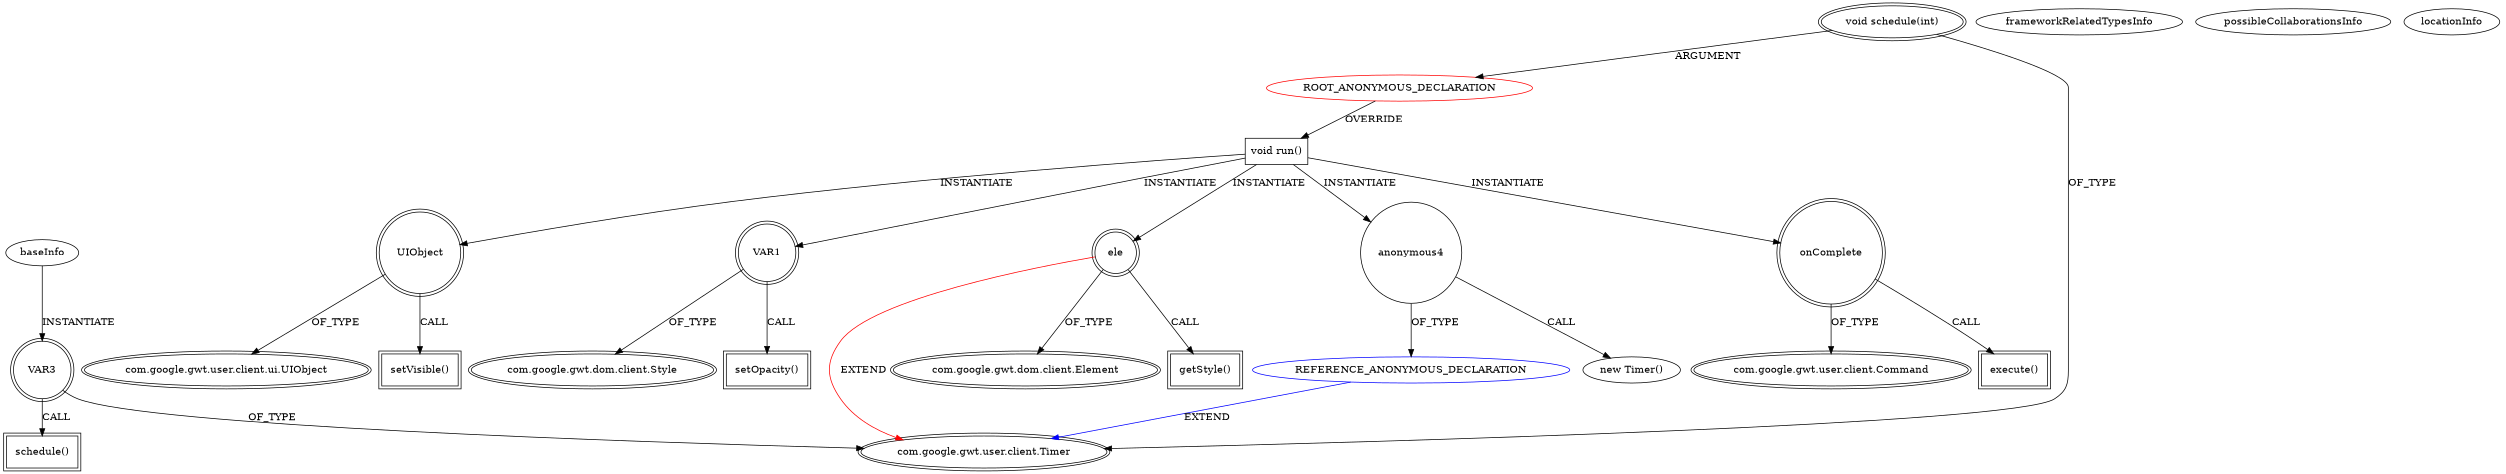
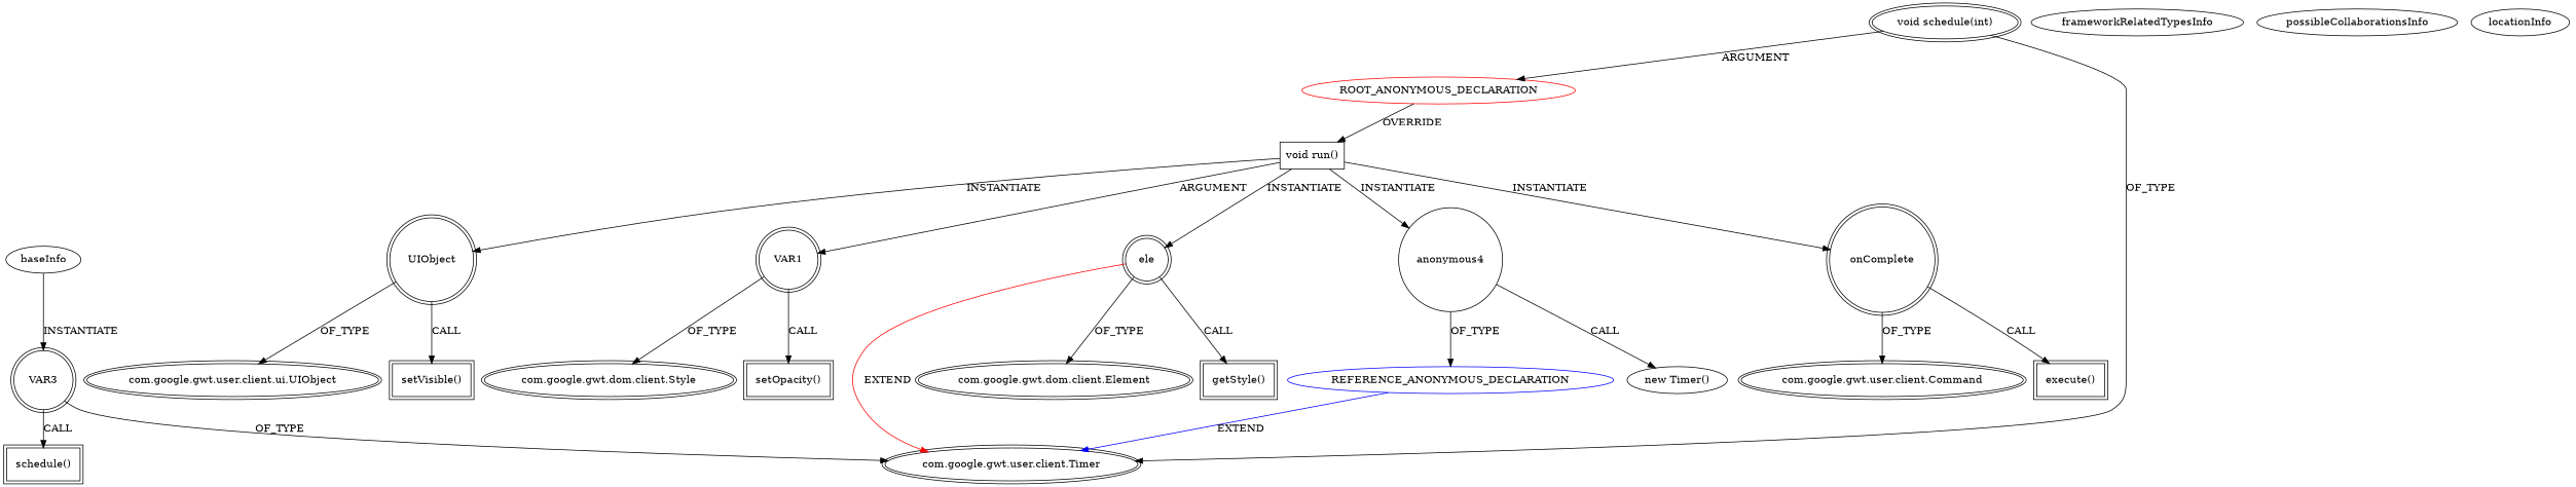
  digraph {
    node [isFrameworkType=true peripheries=2 vertexType=VARIABLE_EXPRESION]
    baseInfo [category=extension_graph graphId=4174 isAnonymous=true possibleRelation=true isFrameworkType="" peripheries="" vertexType=""]
    n2 [label=VAR3 shape=circle]
    frameworkRelatedTypesInfo [0="com.google.gwt.user.client.Timer" isFrameworkType="" peripheries="" vertexType=""]
    possibleCollaborationsInfo [0="4174~OVERRIDING_METHOD_DECLARATION-INSTANTIATION-~com.google.gwt.user.client.Timer ~com.google.gwt.user.client.Timer ~true~true" isFrameworkType="" peripheries="" vertexType=""]
    locationInfo [contextSignature="void fadeIn(com.google.gwt.dom.client.Element,double,com.google.gwt.user.client.Command)" filePath="/nextinterfaces-next/next-master/src/next/i/util/FxUtil.java" graphId=4174 projectName="nextinterfaces-next" isFrameworkType="" peripheries="" vertexType=""]
    n6 [color=red isFrameworkType=false label=ROOT_ANONYMOUS_DECLARATION vertexType=ROOT_ANONYMOUS_DECLARATION peripheries=""]
    n7 [isFrameworkType=false label="void run()" shape=box vertexType=OVERRIDING_METHOD_DECLARATION peripheries=""]
    n8 [label="com.google.gwt.user.client.Timer" vertexType=FRAMEWORK_CLASS_TYPE]
    n9 [label=UIObject shape=circle]
    n10 [label=VAR1 shape=circle]
    n11 [label=ele shape=circle]
    n12 [isFrameworkType=false label=anonymous4 shape=circle peripheries=""]
    n13 [label=onComplete shape=circle]
    n14 [label="void schedule(int)" vertexType=OUTSIDE_CALL]
    n15 [label="com.google.gwt.user.client.ui.UIObject" vertexType=FRAMEWORK_CLASS_TYPE]
    n16 [label="setVisible()" shape=box vertexType=INSIDE_CALL]
    n17 [label="com.google.gwt.dom.client.Style" vertexType=FRAMEWORK_CLASS_TYPE]
    n18 [label="setOpacity()" shape=box vertexType=INSIDE_CALL]
    n19 [label="com.google.gwt.dom.client.Element" vertexType=FRAMEWORK_CLASS_TYPE]
    n20 [label="getStyle()" shape=box vertexType=INSIDE_CALL]
    n21 [label="schedule()" shape=box vertexType=INSIDE_CALL]
    n22 [color=blue isFrameworkType=false label=REFERENCE_ANONYMOUS_DECLARATION vertexType=REFERENCE_ANONYMOUS_DECLARATION peripheries=""]
    n23 [isFrameworkType=false label="new Timer()" vertexType=CONSTRUCTOR_CALL peripheries=""]
    n24 [label="com.google.gwt.user.client.Command" vertexType=FRAMEWORK_INTERFACE_TYPE]
    n25 [label="execute()" shape=box vertexType=INSIDE_CALL]
    baseInfo -> n2 [label=INSTANTIATE]
    n2 -> n8 [label=OF_TYPE]
    n2 -> n21 [label=CALL]
    n6 -> n7 [label=OVERRIDE]
    n7 -> n9 [label=INSTANTIATE]
-   n7 -> n10 [label=INSTANTIATE]
+   n7 -> n10 [label=ARGUMENT]
    n7 -> n11 [label=INSTANTIATE]
    n7 -> n12 [label=INSTANTIATE]
    n7 -> n13 [label=INSTANTIATE]
    n9 -> n15 [label=OF_TYPE]
    n9 -> n16 [label=CALL]
    n10 -> n17 [label=OF_TYPE]
    n10 -> n18 [label=CALL]
    n11 -> n8 [color=red label=EXTEND]
    n11 -> n19 [label=OF_TYPE]
    n11 -> n20 [label=CALL]
    n12 -> n22 [label=OF_TYPE]
    n12 -> n23 [label=CALL]
    n13 -> n24 [label=OF_TYPE]
    n13 -> n25 [label=CALL]
    n14 -> n6 [label=ARGUMENT]
    n14 -> n8 [label=OF_TYPE]
    n22 -> n8 [color=blue label=EXTEND]
  }
